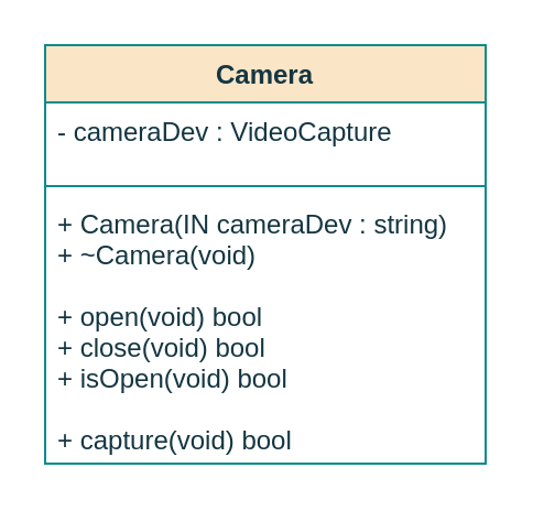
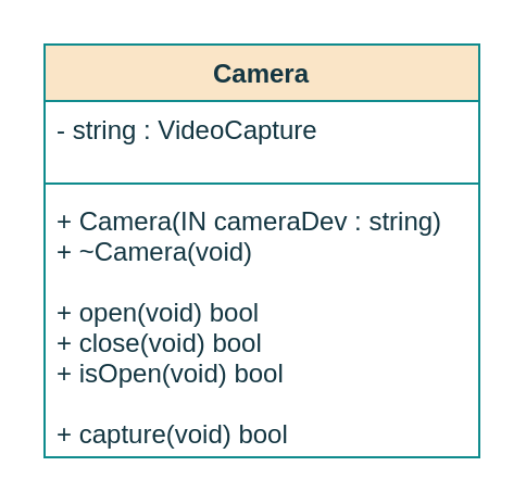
  <mxCell id="0" />
  <mxCell id="1" parent="0" />
  <mxCell id="2" value="Camera" style="swimlane;fontStyle=1;align=center;verticalAlign=top;childLayout=stackLayout;horizontal=1;startSize=26;horizontalStack=0;resizeParent=1;resizeParentMax=0;resizeLast=0;collapsible=1;marginBottom=0;fillColor=#FAE5C7;strokeColor=#0F8B8D;fontColor=#143642;" vertex="1" parent="1"><mxGeometry x="20" y="20" width="200" height="190" as="geometry" /></mxCell>
- <mxCell id="3" value="- cameraDev : VideoCapture&#10;&#10;&#10;&#10;" style="text;strokeColor=none;fillColor=none;align=left;verticalAlign=top;spacingLeft=4;spacingRight=4;overflow=hidden;rotatable=0;points=[[0,0.5],[1,0.5]];portConstraint=eastwest;fontColor=#143642;" vertex="1" parent="2"><mxGeometry y="26" width="200" height="34" as="geometry" /></mxCell>
+ <mxCell id="3" value="- string : VideoCapture&#10;&#10;&#10;&#10;" style="text;strokeColor=none;fillColor=none;align=left;verticalAlign=top;spacingLeft=4;spacingRight=4;overflow=hidden;rotatable=0;points=[[0,0.5],[1,0.5]];portConstraint=eastwest;fontColor=#143642;" vertex="1" parent="2"><mxGeometry y="26" width="200" height="34" as="geometry" /></mxCell>
  <mxCell id="4" value="" style="line;strokeWidth=1;fillColor=none;align=left;verticalAlign=middle;spacingTop=-1;spacingLeft=3;spacingRight=3;rotatable=0;labelPosition=right;points=[];portConstraint=eastwest;labelBackgroundColor=#DAD2D8;strokeColor=#0F8B8D;fontColor=#143642;" vertex="1" parent="2"><mxGeometry y="60" width="200" height="8" as="geometry" /></mxCell>
  <mxCell id="5" value="+ Camera(IN cameraDev : string)&#10;+ ~Camera(void)&#10;&#10;+ open(void) bool&#10;+ close(void) bool&#10;+ isOpen(void) bool&#10;&#10;+ capture(void) bool&#10;&#10;&#10;" style="text;strokeColor=none;fillColor=none;align=left;verticalAlign=top;spacingLeft=4;spacingRight=4;overflow=hidden;rotatable=0;points=[[0,0.5],[1,0.5]];portConstraint=eastwest;fontColor=#143642;spacing=2;fontStyle=0" vertex="1" parent="2"><mxGeometry y="68" width="200" height="122" as="geometry" /></mxCell>
